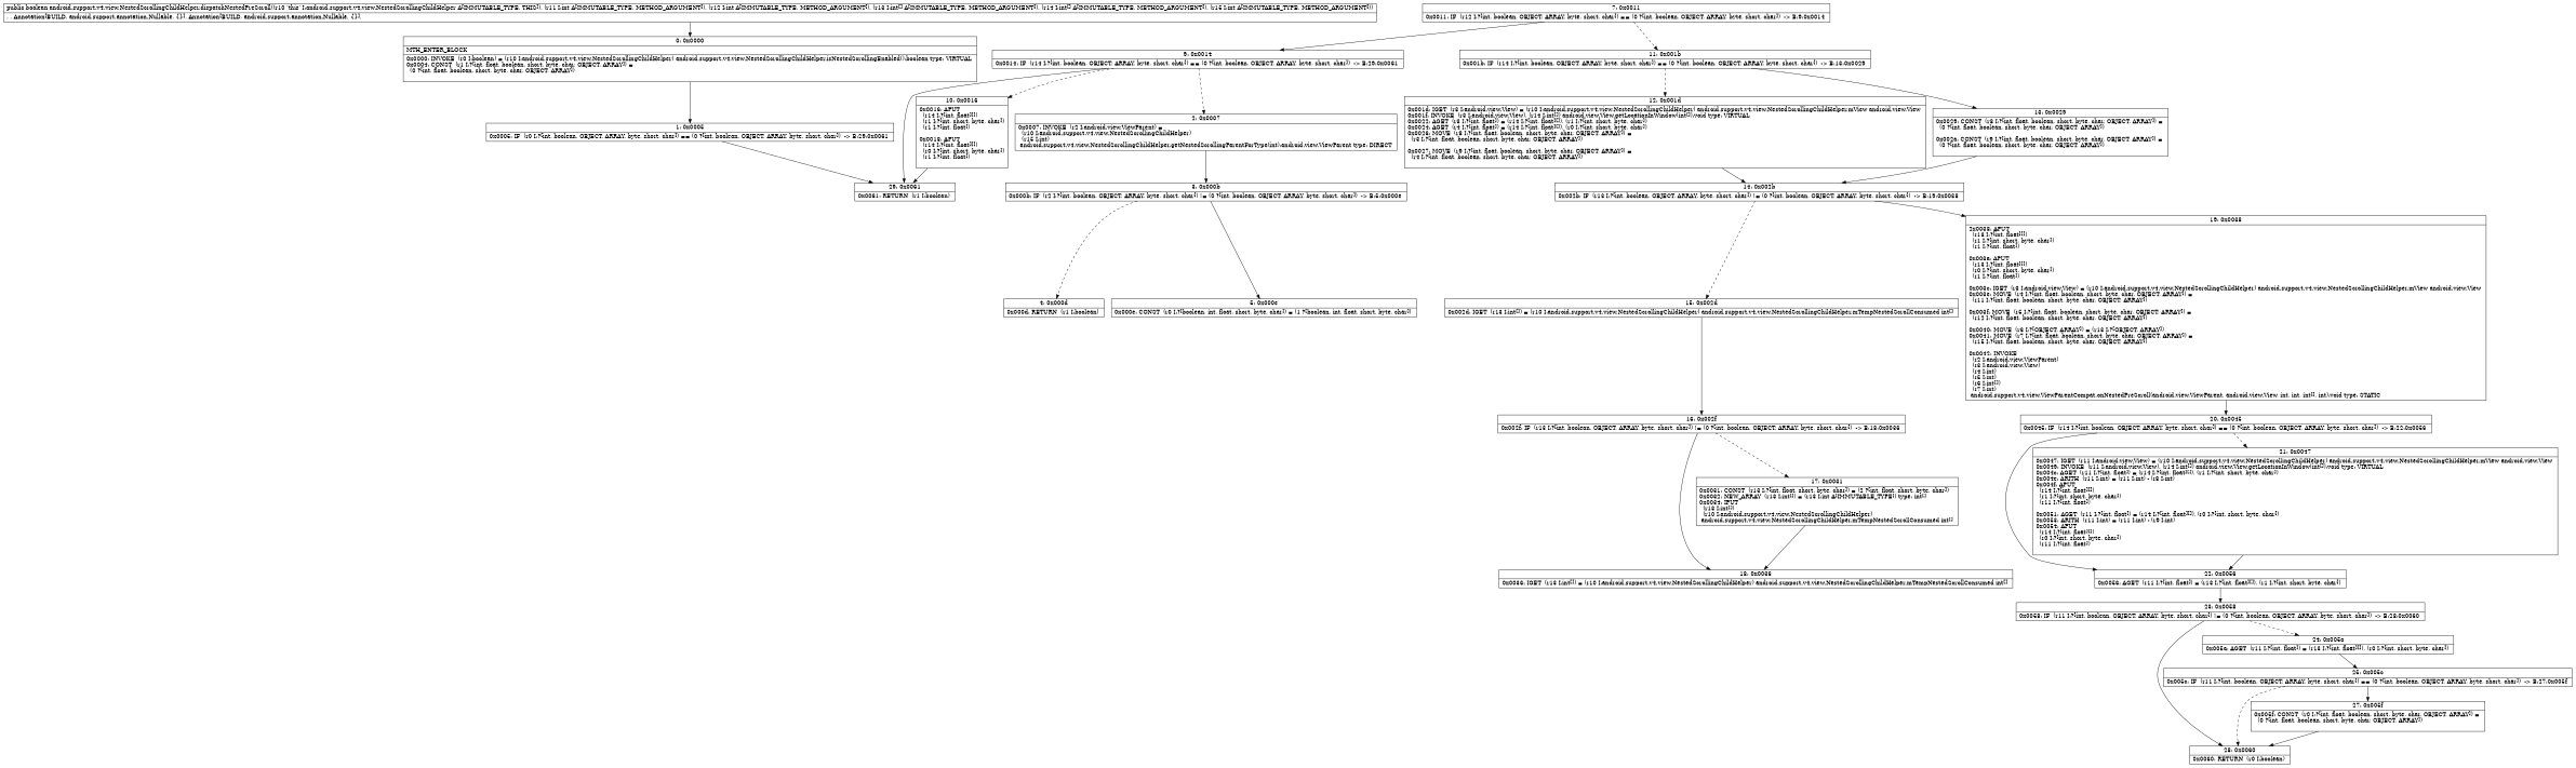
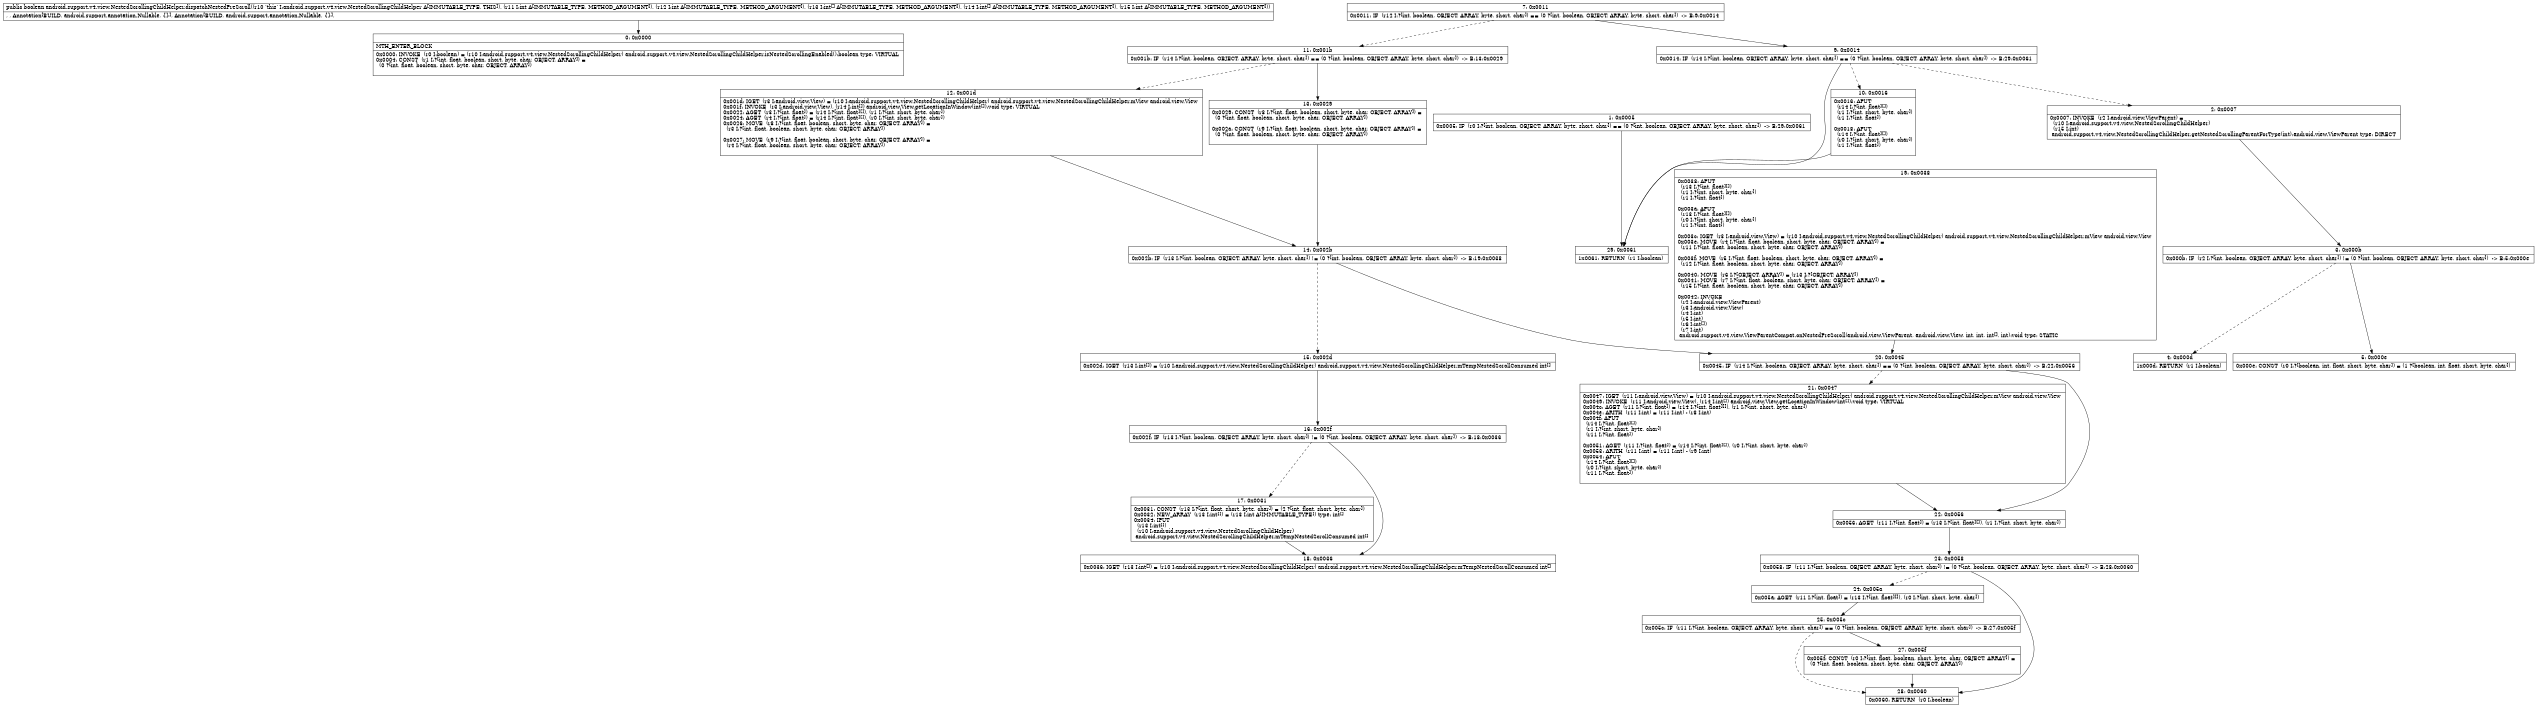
  digraph {
    node [shape=record]
    n1 [label="{0\:\ 0x0000|MTH_ENTER_BLOCK\l|0x0000: INVOKE  (r0 I:boolean) = (r10 I:android.support.v4.view.NestedScrollingChildHelper) android.support.v4.view.NestedScrollingChildHelper.isNestedScrollingEnabled():boolean type: VIRTUAL \l0x0004: CONST  (r1 I:?[int, float, boolean, short, byte, char, OBJECT, ARRAY]) = \l  (0 ?[int, float, boolean, short, byte, char, OBJECT, ARRAY])\l \l}"]
    n2 [label="{1\:\ 0x0005|0x0005: IF  (r0 I:?[int, boolean, OBJECT, ARRAY, byte, short, char]) == (0 ?[int, boolean, OBJECT, ARRAY, byte, short, char])  \-\> B:29:0x0061 \l}"]
-   n3 [label="{29\:\ 0x0061|0x0061: RETURN  (r1 I:boolean) \l}"]
+   n3 [label="{29\:\ 0x0061|1x0061: RETURN  (r1 I:boolean) \l}"]
    n4 [label="{2\:\ 0x0007|0x0007: INVOKE  (r2 I:android.view.ViewParent) = \l  (r10 I:android.support.v4.view.NestedScrollingChildHelper)\l  (r15 I:int)\l android.support.v4.view.NestedScrollingChildHelper.getNestedScrollingParentForType(int):android.view.ViewParent type: DIRECT \l}"]
    n5 [label="{3\:\ 0x000b|0x000b: IF  (r2 I:?[int, boolean, OBJECT, ARRAY, byte, short, char]) != (0 ?[int, boolean, OBJECT, ARRAY, byte, short, char])  \-\> B:5:0x000e \l}"]
-   n6 [label="{4\:\ 0x000d|0x000d: RETURN  (r1 I:boolean) \l}"]
+   n6 [label="{4\:\ 0x000d|1x000d: RETURN  (r1 I:boolean) \l}"]
    n7 [label="{5\:\ 0x000e|0x000e: CONST  (r0 I:?[boolean, int, float, short, byte, char]) = (1 ?[boolean, int, float, short, byte, char]) \l}"]
    n8 [label="{7\:\ 0x0011|0x0011: IF  (r12 I:?[int, boolean, OBJECT, ARRAY, byte, short, char]) == (0 ?[int, boolean, OBJECT, ARRAY, byte, short, char])  \-\> B:9:0x0014 \l}"]
    n9 [label="{11\:\ 0x001b|0x001b: IF  (r14 I:?[int, boolean, OBJECT, ARRAY, byte, short, char]) == (0 ?[int, boolean, OBJECT, ARRAY, byte, short, char])  \-\> B:13:0x0029 \l}"]
    n10 [label="{9\:\ 0x0014|0x0014: IF  (r14 I:?[int, boolean, OBJECT, ARRAY, byte, short, char]) == (0 ?[int, boolean, OBJECT, ARRAY, byte, short, char])  \-\> B:29:0x0061 \l}"]
    n11 [label="{12\:\ 0x001d|0x001d: IGET  (r3 I:android.view.View) = (r10 I:android.support.v4.view.NestedScrollingChildHelper) android.support.v4.view.NestedScrollingChildHelper.mView android.view.View \l0x001f: INVOKE  (r3 I:android.view.View), (r14 I:int[]) android.view.View.getLocationInWindow(int[]):void type: VIRTUAL \l0x0022: AGET  (r3 I:?[int, float]) = (r14 I:?[int, float][]), (r1 I:?[int, short, byte, char]) \l0x0024: AGET  (r4 I:?[int, float]) = (r14 I:?[int, float][]), (r0 I:?[int, short, byte, char]) \l0x0026: MOVE  (r8 I:?[int, float, boolean, short, byte, char, OBJECT, ARRAY]) = \l  (r3 I:?[int, float, boolean, short, byte, char, OBJECT, ARRAY])\l \l0x0027: MOVE  (r9 I:?[int, float, boolean, short, byte, char, OBJECT, ARRAY]) = \l  (r4 I:?[int, float, boolean, short, byte, char, OBJECT, ARRAY])\l \l}"]
    n12 [label="{13\:\ 0x0029|0x0029: CONST  (r8 I:?[int, float, boolean, short, byte, char, OBJECT, ARRAY]) = \l  (0 ?[int, float, boolean, short, byte, char, OBJECT, ARRAY])\l \l0x002a: CONST  (r9 I:?[int, float, boolean, short, byte, char, OBJECT, ARRAY]) = \l  (0 ?[int, float, boolean, short, byte, char, OBJECT, ARRAY])\l \l}"]
    n13 [label="{10\:\ 0x0016|0x0016: APUT  \l  (r14 I:?[int, float][])\l  (r1 I:?[int, short, byte, char])\l  (r1 I:?[int, float])\l \l0x0018: APUT  \l  (r14 I:?[int, float][])\l  (r0 I:?[int, short, byte, char])\l  (r1 I:?[int, float])\l \l}"]
    n14 [label="{14\:\ 0x002b|0x002b: IF  (r13 I:?[int, boolean, OBJECT, ARRAY, byte, short, char]) != (0 ?[int, boolean, OBJECT, ARRAY, byte, short, char])  \-\> B:19:0x0038 \l}"]
    n15 [label="{15\:\ 0x002d|0x002d: IGET  (r13 I:int[]) = (r10 I:android.support.v4.view.NestedScrollingChildHelper) android.support.v4.view.NestedScrollingChildHelper.mTempNestedScrollConsumed int[] \l}"]
-   n16 [label="{19\:\ 0x0038|2x0038: APUT  \l  (r13 I:?[int, float][])\l  (r1 I:?[int, short, byte, char])\l  (r1 I:?[int, float])\l \l0x003a: APUT  \l  (r13 I:?[int, float][])\l  (r0 I:?[int, short, byte, char])\l  (r1 I:?[int, float])\l \l0x003c: IGET  (r3 I:android.view.View) = (r10 I:android.support.v4.view.NestedScrollingChildHelper) android.support.v4.view.NestedScrollingChildHelper.mView android.view.View \l0x003e: MOVE  (r4 I:?[int, float, boolean, short, byte, char, OBJECT, ARRAY]) = \l  (r11 I:?[int, float, boolean, short, byte, char, OBJECT, ARRAY])\l \l0x003f: MOVE  (r5 I:?[int, float, boolean, short, byte, char, OBJECT, ARRAY]) = \l  (r12 I:?[int, float, boolean, short, byte, char, OBJECT, ARRAY])\l \l0x0040: MOVE  (r6 I:?[OBJECT, ARRAY]) = (r13 I:?[OBJECT, ARRAY]) \l0x0041: MOVE  (r7 I:?[int, float, boolean, short, byte, char, OBJECT, ARRAY]) = \l  (r15 I:?[int, float, boolean, short, byte, char, OBJECT, ARRAY])\l \l0x0042: INVOKE  \l  (r2 I:android.view.ViewParent)\l  (r3 I:android.view.View)\l  (r4 I:int)\l  (r5 I:int)\l  (r6 I:int[])\l  (r7 I:int)\l android.support.v4.view.ViewParentCompat.onNestedPreScroll(android.view.ViewParent, android.view.View, int, int, int[], int):void type: STATIC \l}"]
+   n16 [label="{19\:\ 0x0038|0x0038: APUT  \l  (r13 I:?[int, float][])\l  (r1 I:?[int, short, byte, char])\l  (r1 I:?[int, float])\l \l0x003a: APUT  \l  (r13 I:?[int, float][])\l  (r0 I:?[int, short, byte, char])\l  (r1 I:?[int, float])\l \l0x003c: IGET  (r3 I:android.view.View) = (r10 I:android.support.v4.view.NestedScrollingChildHelper) android.support.v4.view.NestedScrollingChildHelper.mView android.view.View \l0x003e: MOVE  (r4 I:?[int, float, boolean, short, byte, char, OBJECT, ARRAY]) = \l  (r11 I:?[int, float, boolean, short, byte, char, OBJECT, ARRAY])\l \l0x003f: MOVE  (r5 I:?[int, float, boolean, short, byte, char, OBJECT, ARRAY]) = \l  (r12 I:?[int, float, boolean, short, byte, char, OBJECT, ARRAY])\l \l0x0040: MOVE  (r6 I:?[OBJECT, ARRAY]) = (r13 I:?[OBJECT, ARRAY]) \l0x0041: MOVE  (r7 I:?[int, float, boolean, short, byte, char, OBJECT, ARRAY]) = \l  (r15 I:?[int, float, boolean, short, byte, char, OBJECT, ARRAY])\l \l0x0042: INVOKE  \l  (r2 I:android.view.ViewParent)\l  (r3 I:android.view.View)\l  (r4 I:int)\l  (r5 I:int)\l  (r6 I:int[])\l  (r7 I:int)\l android.support.v4.view.ViewParentCompat.onNestedPreScroll(android.view.ViewParent, android.view.View, int, int, int[], int):void type: STATIC \l}"]
    n17 [label="{16\:\ 0x002f|0x002f: IF  (r13 I:?[int, boolean, OBJECT, ARRAY, byte, short, char]) != (0 ?[int, boolean, OBJECT, ARRAY, byte, short, char])  \-\> B:18:0x0036 \l}"]
    n18 [label="{20\:\ 0x0045|0x0045: IF  (r14 I:?[int, boolean, OBJECT, ARRAY, byte, short, char]) == (0 ?[int, boolean, OBJECT, ARRAY, byte, short, char])  \-\> B:22:0x0056 \l}"]
    n19 [label="{17\:\ 0x0031|0x0031: CONST  (r13 I:?[int, float, short, byte, char]) = (2 ?[int, float, short, byte, char]) \l0x0032: NEW_ARRAY  (r13 I:int[]) = (r13 I:int A[IMMUTABLE_TYPE]) type: int[] \l0x0034: IPUT  \l  (r13 I:int[])\l  (r10 I:android.support.v4.view.NestedScrollingChildHelper)\l android.support.v4.view.NestedScrollingChildHelper.mTempNestedScrollConsumed int[] \l}"]
    n20 [label="{18\:\ 0x0036|0x0036: IGET  (r13 I:int[]) = (r10 I:android.support.v4.view.NestedScrollingChildHelper) android.support.v4.view.NestedScrollingChildHelper.mTempNestedScrollConsumed int[] \l}"]
    n21 [label="{21\:\ 0x0047|0x0047: IGET  (r11 I:android.view.View) = (r10 I:android.support.v4.view.NestedScrollingChildHelper) android.support.v4.view.NestedScrollingChildHelper.mView android.view.View \l0x0049: INVOKE  (r11 I:android.view.View), (r14 I:int[]) android.view.View.getLocationInWindow(int[]):void type: VIRTUAL \l0x004c: AGET  (r11 I:?[int, float]) = (r14 I:?[int, float][]), (r1 I:?[int, short, byte, char]) \l0x004e: ARITH  (r11 I:int) = (r11 I:int) \- (r8 I:int) \l0x004f: APUT  \l  (r14 I:?[int, float][])\l  (r1 I:?[int, short, byte, char])\l  (r11 I:?[int, float])\l \l0x0051: AGET  (r11 I:?[int, float]) = (r14 I:?[int, float][]), (r0 I:?[int, short, byte, char]) \l0x0053: ARITH  (r11 I:int) = (r11 I:int) \- (r9 I:int) \l0x0054: APUT  \l  (r14 I:?[int, float][])\l  (r0 I:?[int, short, byte, char])\l  (r11 I:?[int, float])\l \l}"]
    n22 [label="{22\:\ 0x0056|0x0056: AGET  (r11 I:?[int, float]) = (r13 I:?[int, float][]), (r1 I:?[int, short, byte, char]) \l}"]
    n23 [label="{23\:\ 0x0058|0x0058: IF  (r11 I:?[int, boolean, OBJECT, ARRAY, byte, short, char]) != (0 ?[int, boolean, OBJECT, ARRAY, byte, short, char])  \-\> B:28:0x0060 \l}"]
    n24 [label="{24\:\ 0x005a|0x005a: AGET  (r11 I:?[int, float]) = (r13 I:?[int, float][]), (r0 I:?[int, short, byte, char]) \l}"]
    n25 [label="{28\:\ 0x0060|0x0060: RETURN  (r0 I:boolean) \l}"]
    n26 [label="{25\:\ 0x005c|0x005c: IF  (r11 I:?[int, boolean, OBJECT, ARRAY, byte, short, char]) == (0 ?[int, boolean, OBJECT, ARRAY, byte, short, char])  \-\> B:27:0x005f \l}"]
    n27 [label="{27\:\ 0x005f|0x005f: CONST  (r0 I:?[int, float, boolean, short, byte, char, OBJECT, ARRAY]) = \l  (0 ?[int, float, boolean, short, byte, char, OBJECT, ARRAY])\l \l}"]
    n28 [label="{public boolean android.support.v4.view.NestedScrollingChildHelper.dispatchNestedPreScroll((r10 'this' I:android.support.v4.view.NestedScrollingChildHelper A[IMMUTABLE_TYPE, THIS]), (r11 I:int A[IMMUTABLE_TYPE, METHOD_ARGUMENT]), (r12 I:int A[IMMUTABLE_TYPE, METHOD_ARGUMENT]), (r13 I:int[] A[IMMUTABLE_TYPE, METHOD_ARGUMENT]), (r14 I:int[] A[IMMUTABLE_TYPE, METHOD_ARGUMENT]), (r15 I:int A[IMMUTABLE_TYPE, METHOD_ARGUMENT]))  | , , Annotation[BUILD, android.support.annotation.Nullable, \{\}], Annotation[BUILD, android.support.annotation.Nullable, \{\}], \l}"]
-   n1 -> n2
    n2 -> n3
    n4 -> n5
    n5 -> n6 [style=dashed]
    n5 -> n7
    n8 -> n9 [style=dashed]
    n8 -> n10
    n9 -> n11 [style=dashed]
    n9 -> n12
    n10 -> n3
    n10 -> n4 [style=dashed]
    n10 -> n13 [style=dashed]
    n11 -> n14
    n12 -> n14
    n13 -> n3
    n14 -> n15 [style=dashed]
-   n14 -> n16
+   n14 -> n18
    n15 -> n17
    n16 -> n18
    n17 -> n19 [style=dashed]
    n17 -> n20
    n18 -> n21 [style=dashed]
    n18 -> n22
    n19 -> n20
    n21 -> n22
    n22 -> n23
    n23 -> n24 [style=dashed]
    n23 -> n25
    n24 -> n26
    n26 -> n25 [style=dashed]
    n26 -> n27
    n27 -> n25
    n28 -> n1
  }
